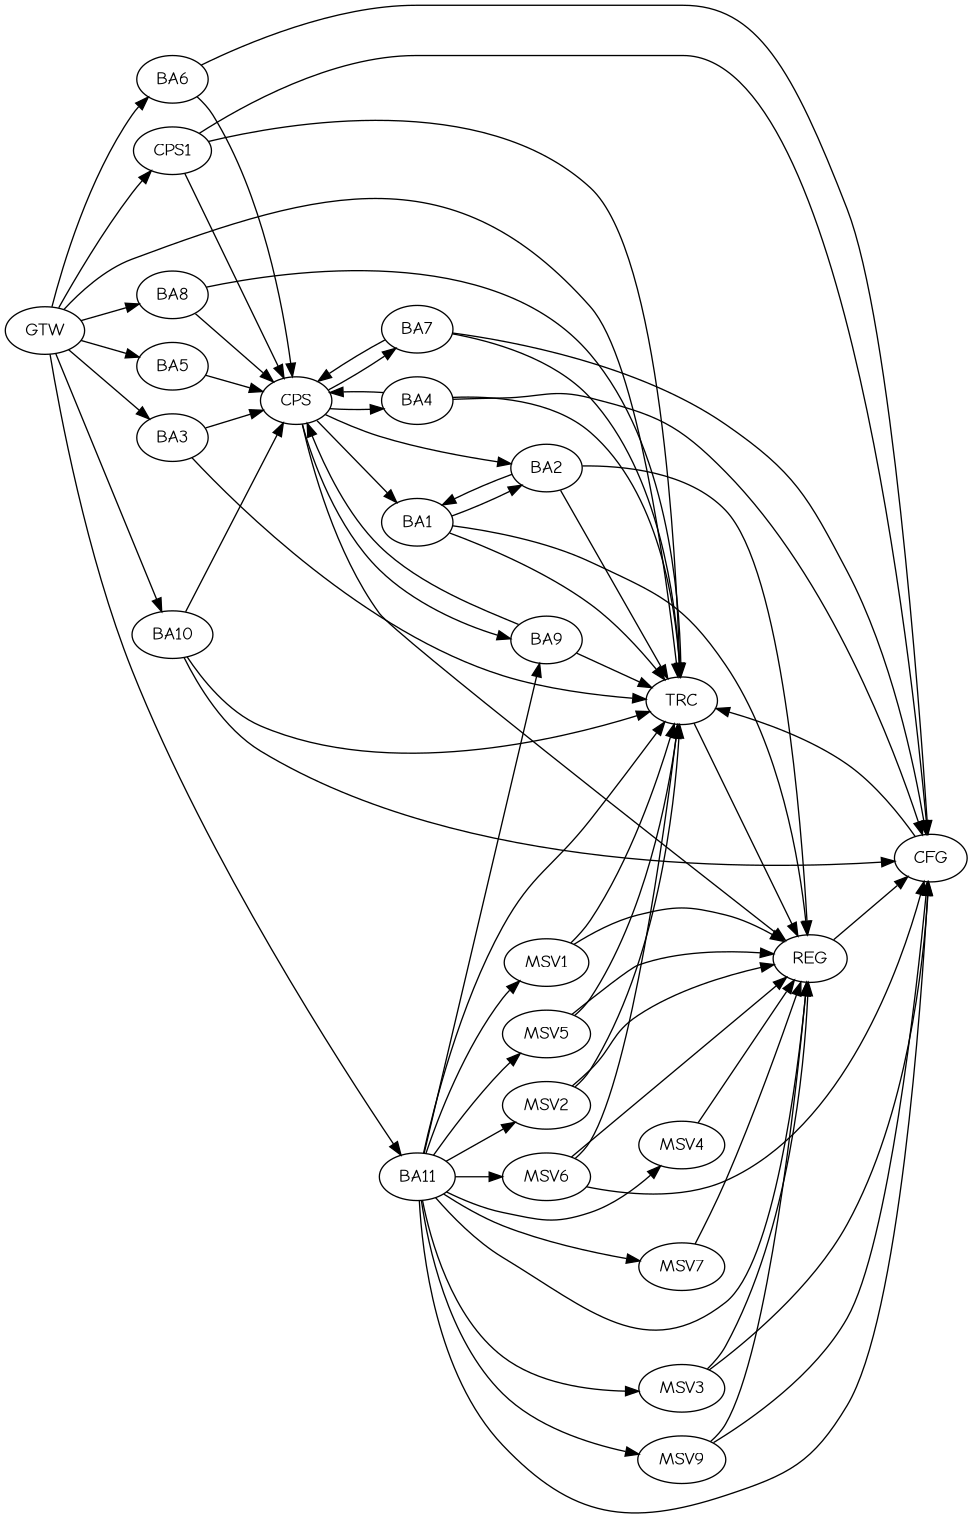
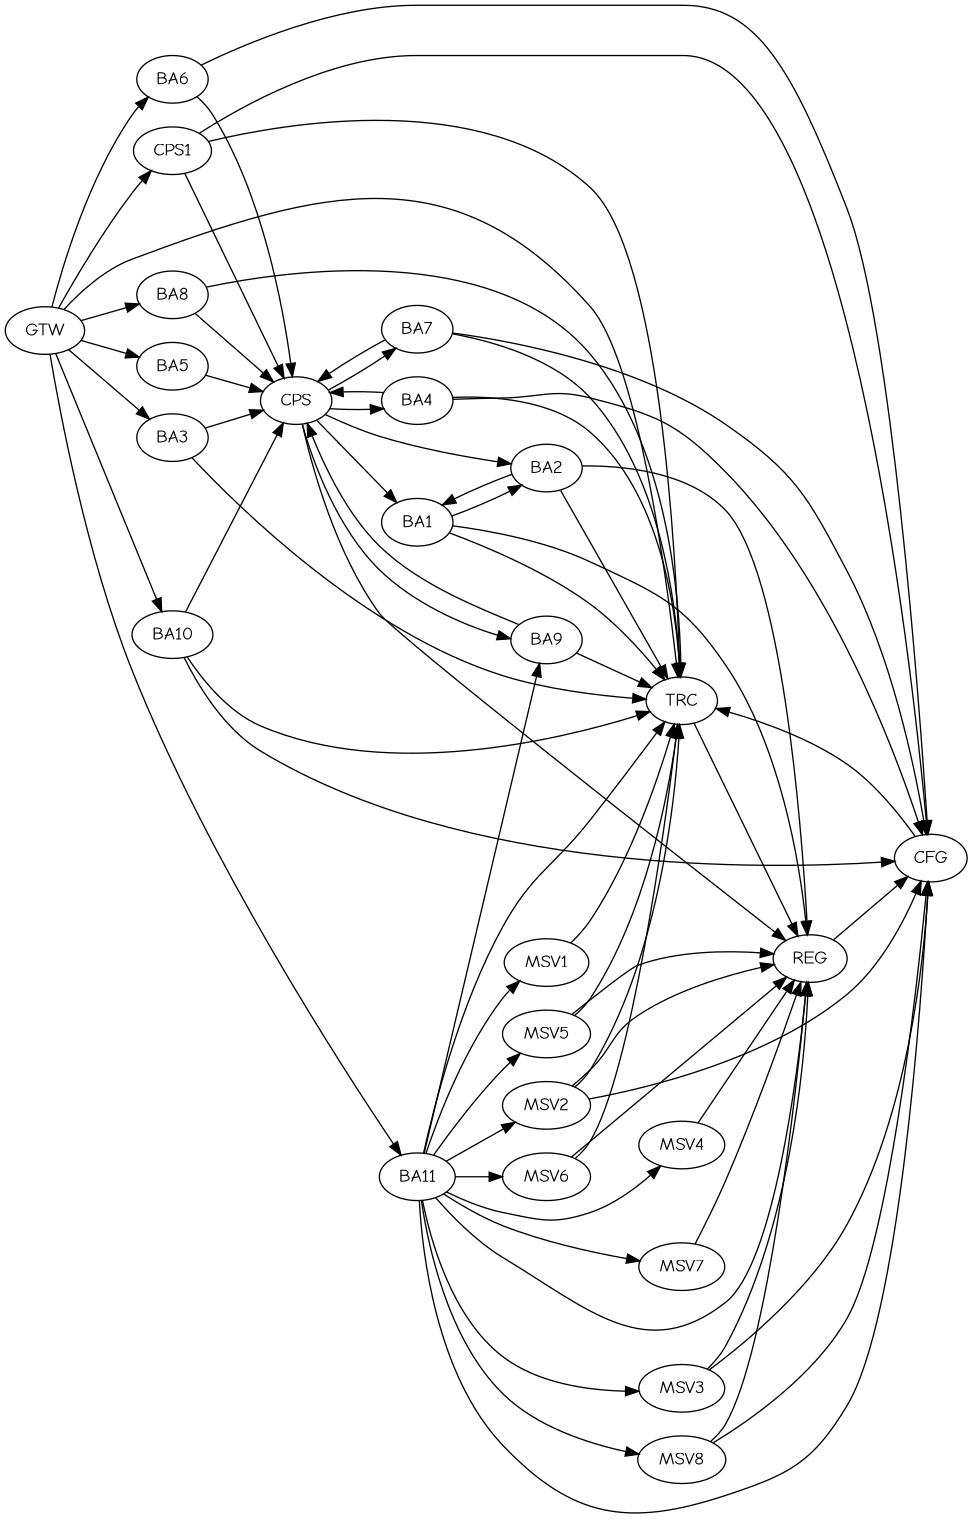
  strict digraph {
    fontname="Comic Neue"
    rankdir=LR
    node [fontname="Comic Neue"]
    edge [fontname="Comic Neue"]
    n1 [label=BA1]
    n2 [label=BA2]
    n3 [label=REG]
    n4 [label=TRC]
    n5 [label=CFG]
    n6 [label=BA3]
    n7 [label=CPS]
    n8 [label=BA4]
    n9 [label=BA7]
    n10 [label=BA9]
    n11 [label=BA5]
    n12 [label=BA6]
    n13 [label=BA8]
    n14 [label=BA10]
    n15 [label=BA11]
    n16 [label=MSV1]
    n17 [label=MSV2]
    n18 [label=MSV3]
    n19 [label=MSV4]
    n20 [label=MSV5]
    n21 [label=MSV6]
    n22 [label=MSV7]
-   n23 [label=MSV9]
+   n23 [label=MSV8]
    n24 [label=CPS1]
    n25 [label=GTW]
    n1 -> n2
    n1 -> n3
    n1 -> n4
    n2 -> n1
    n2 -> n3
    n2 -> n4
    n3 -> n5
    n4 -> n3
    n5 -> n4
    n6 -> n4
    n6 -> n7
    n7 -> n1
    n7 -> n2
    n7 -> n3
    n7 -> n8
    n7 -> n9
    n7 -> n10
    n8 -> n4
    n8 -> n5
    n8 -> n7
    n9 -> n4
    n9 -> n5
    n9 -> n7
    n10 -> n4
    n10 -> n7
    n11 -> n7
    n12 -> n5
    n12 -> n7
    n13 -> n4
    n13 -> n7
    n14 -> n4
    n14 -> n5
    n14 -> n7
    n15 -> n3
    n15 -> n4
    n15 -> n5
    n15 -> n10
    n15 -> n16
    n15 -> n17
    n15 -> n18
    n15 -> n19
    n15 -> n20
    n15 -> n21
    n15 -> n22
    n15 -> n23
-   n16 -> n3
    n16 -> n4
    n17 -> n3
    n17 -> n4
    n18 -> n3
    n18 -> n5
    n19 -> n3
    n20 -> n3
    n20 -> n4
    n21 -> n3
    n21 -> n4
-   n21 -> n5
+   n17 -> n5
    n22 -> n3
    n23 -> n3
    n23 -> n5
    n24 -> n4
    n24 -> n5
    n24 -> n7
    n25 -> n4
    n25 -> n6
    n25 -> n11
    n25 -> n12
    n25 -> n13
    n25 -> n14
    n25 -> n15
    n25 -> n24
  }
